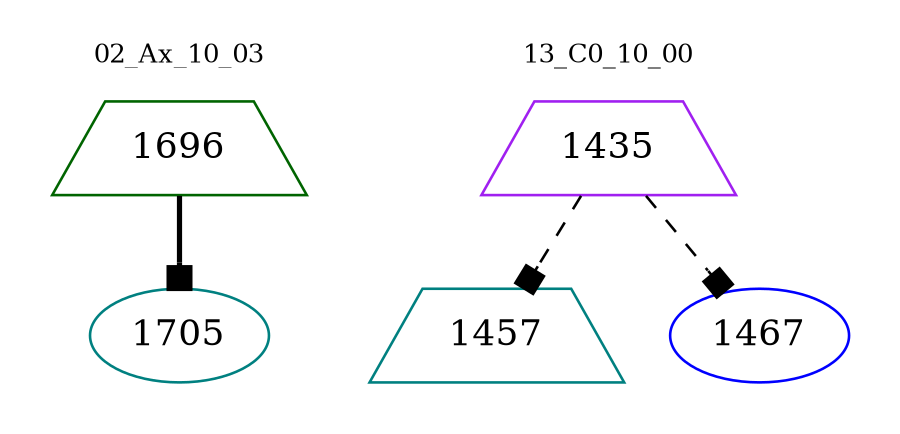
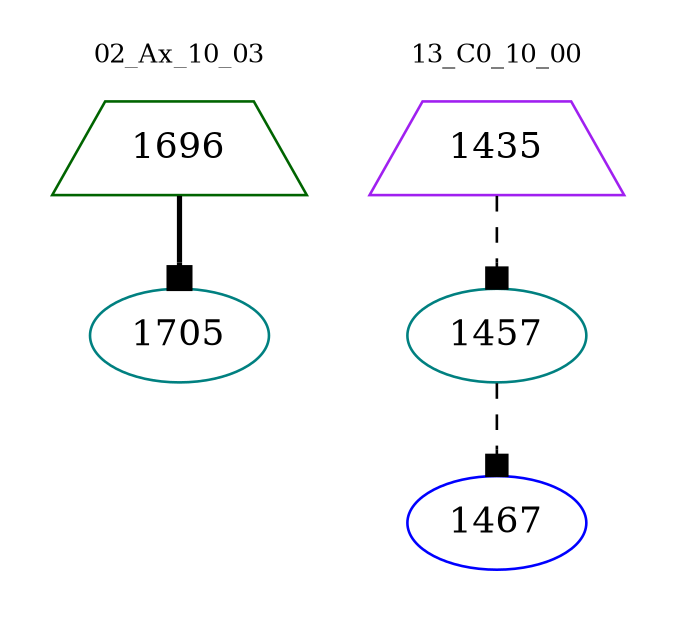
  digraph {
    node [color=teal shape=ellipse]
    edge [arrowhead=box color=black style=dashed]
    n1 [color=darkgreen label=1696 shape=trapezium]
    n2 [label=1705]
    n3 [color=purple label=1435 shape=trapezium]
-   n4 [label=1457 shape=trapezium]
+   n4 [label=1457]
    n5 [color=blue label=1467]
    subgraph cluster_1 {
      color=white
      fontsize=10
      label="02_Ax_10_03"
      n1
      n2
    }
    subgraph cluster_2 {
      color=white
      fontsize=10
      label="13_C0_10_00"
      n3
      n4
      n5
    }
    n1 -> n2 [style=bold]
    n3 -> n4
-   n3 -> n5
+   n4 -> n5
  }
